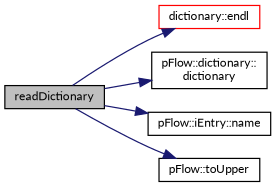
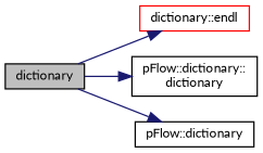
  digraph {
    fontname=Lato
    rankdir=LR
    node [color=black fillcolor=white fontname=Lato fontsize=10 shape=record style=filled]
    edge [color=midnightblue fontname=Lato fontsize=10 labelfontname=Helvetica labelfontsize=10 style=solid]
-   n1 [fillcolor=grey75 fontcolor=black height=0.2 label=readDictionary width=0.4]
+   n1 [fillcolor=grey75 fontcolor=black height=0.2 label=dictionary width=0.4]
    n2 [color=red height=0.2 label="dictionary::endl" width=0.4]
    n3 [height=0.2 label="pFlow::dictionary::\ldictionary" width=0.4]
-   n4 [height=0.2 label="pFlow::iEntry::name" width=0.4]
-   n5 [height=0.2 label="pFlow::toUpper" width=0.4]
+   n5 [height=0.2 label="pFlow::dictionary" width=0.4]
    n1 -> n2
    n1 -> n3
-   n1 -> n4
    n1 -> n5
  }
